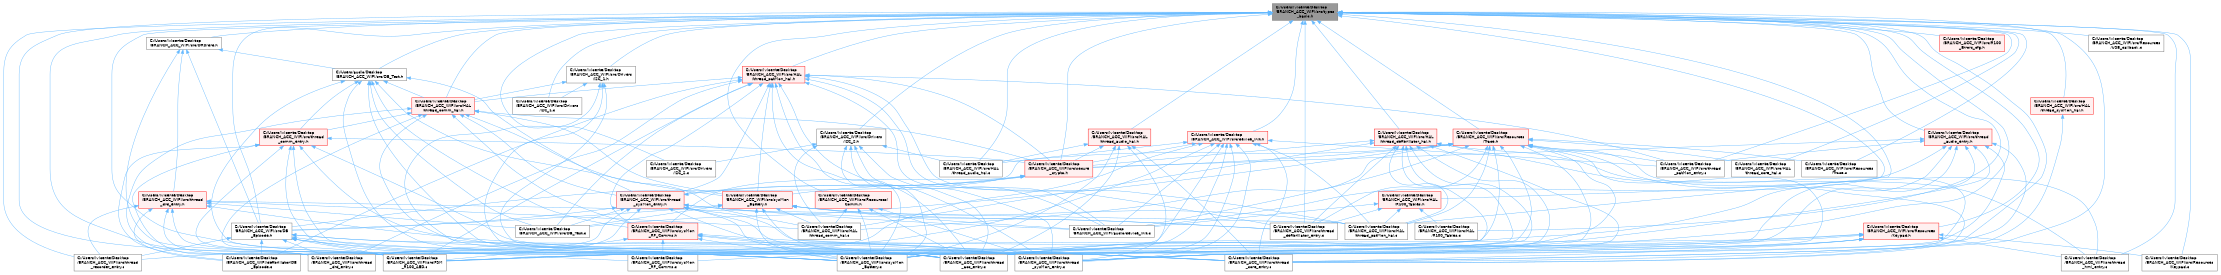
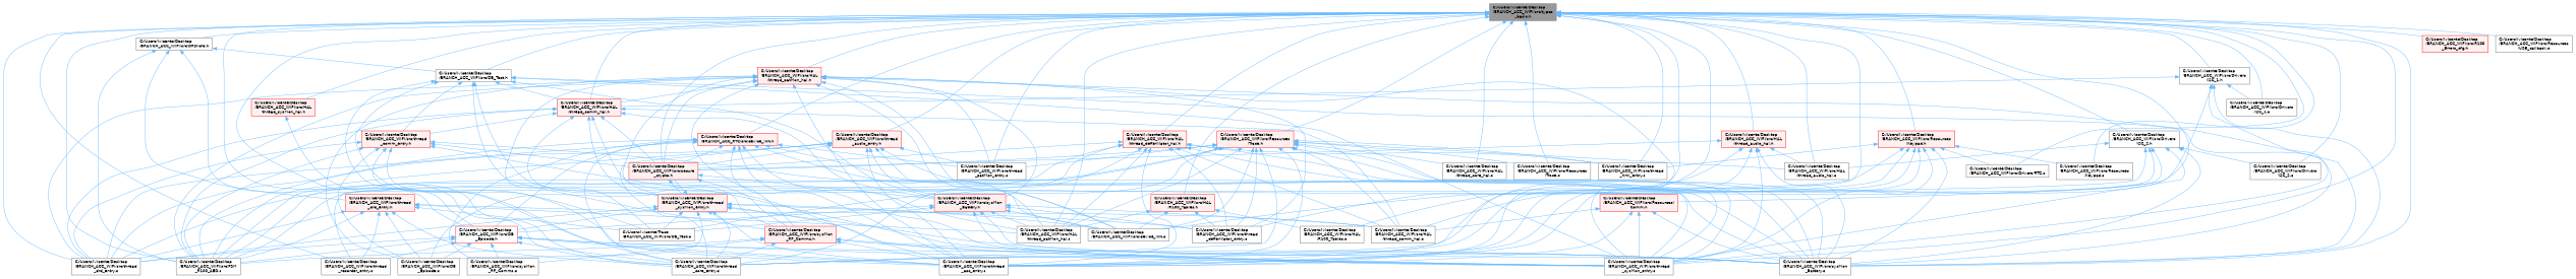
  digraph {
    node [color=grey40 fillcolor=white fontname=Helvetica fontsize=10 shape=box style=filled]
    edge [color=steelblue1 dir=back fontname=Helvetica fontsize=10 labelfontname=Helvetica labelfontsize=10 style=solid]
    n1 [color=gray40 fillcolor=grey60 fontcolor=black height=0.2 label="C:/Users/ivicente/Desktop\l/BRANCH_ACC_WIFI/src/types\l_basic.h" width=0.4]
-   n2 [height=0.2 label="C:/Users/ivicente/Desktop\l/BRANCH_ACC_WIFI/src/DB\l_Episode.h" width=0.4]
+   n2 [color=red height=0.2 label="C:/Users/ivicente/Desktop\l/BRANCH_ACC_WIFI/src/DB\l_Episode.h" width=0.4]
    n3 [height=0.2 label="C:/Users/ivicente/Desktop\l/BRANCH_ACC_WIFI/src/FSM\l_R100_AED.c" width=0.4]
    n4 [height=0.2 label="C:/Users/ivicente/Desktop\l/BRANCH_ACC_WIFI/src/sysMon\l_Battery.c" width=0.4]
    n5 [height=0.2 label="C:/Users/ivicente/Desktop\l/BRANCH_ACC_WIFI/src/thread\l_acc_entry.c" width=0.4]
    n6 [height=0.2 label="C:/Users/ivicente/Desktop\l/BRANCH_ACC_WIFI/src/thread\l_core_entry.c" width=0.4]
    n7 [height=0.2 label="C:/Users/ivicente/Desktop\l/BRANCH_ACC_WIFI/src/thread\l_drd_entry.c" width=0.4]
    n8 [height=0.2 label="C:/Users/ivicente/Desktop\l/BRANCH_ACC_WIFI/src/thread\l_recorder_entry.c" width=0.4]
    n9 [height=0.2 label="C:/Users/ivicente/Desktop\l/BRANCH_ACC_WIFI/src/thread\l_sysMon_entry.c" width=0.4]
-   n10 [height=0.2 label="C:/Users/audio/Desktop\l/BRANCH_ACC_WIFI/src/DB_Test.h" width=0.4]
+   n10 [height=0.2 label="C:/Users/ivicente/Desktop\l/BRANCH_ACC_WIFI/src/DB_Test.h" width=0.4]
    n11 [color=red fillcolor="#FFF0F0" height=0.2 label="C:/Users/ivicente/Desktop\l/BRANCH_ACC_WIFI/src/HAL\l/thread_comm_hal.h" width=0.4]
    n12 [color=red fillcolor="#FFF0F0" height=0.2 label="C:/Users/ivicente/Desktop\l/BRANCH_ACC_WIFI/src/secure\l_crypto.h" width=0.4]
    n13 [height=0.2 label="C:/Users/ivicente/Desktop\l/BRANCH_ACC_WIFI/src/HAL\l/thread_patMon_hal.c" width=0.4]
    n14 [height=0.2 label="C:/Users/ivicente/Desktop\l/BRANCH_ACC_WIFI/src/thread\l_defibrillator_entry.c" width=0.4]
    n15 [height=0.2 label="C:/Users/ivicente/Desktop\l/BRANCH_ACC_WIFI/src/DRD/drd.h" width=0.4]
    n16 [height=0.2 label="C:/Users/ivicente/Desktop\l/BRANCH_ACC_WIFI/src/Drivers\l/I2C_1.c" width=0.4]
    n17 [height=0.2 label="C:/Users/ivicente/Desktop\l/BRANCH_ACC_WIFI/src/Drivers\l/I2C_1.h" width=0.4]
    n18 [height=0.2 label="C:/Users/ivicente/Desktop\l/BRANCH_ACC_WIFI/src/Drivers\l/I2C_2.c" width=0.4]
    n19 [height=0.2 label="C:/Users/ivicente/Desktop\l/BRANCH_ACC_WIFI/src/Drivers\l/I2C_2.h" width=0.4]
    n20 [height=0.2 label="C:/Users/ivicente/Desktop\l/BRANCH_ACC_WIFI/src/HAL\l/thread_audio_hal.c" width=0.4]
+   n21 [height=0.2 label="C:/Users/ivicente/Desktop\l/BRANCH_ACC_WIFI/src/Drivers/RTC.c" width=0.4]
    n22 [height=0.2 label="C:/Users/ivicente/Desktop\l/BRANCH_ACC_WIFI/src/HAL\l/R100_Tables.c" width=0.4]
    n23 [color=red fillcolor="#FFF0F0" height=0.2 label="C:/Users/ivicente/Desktop\l/BRANCH_ACC_WIFI/src/HAL\l/R100_Tables.h" width=0.4]
    n24 [color=red fillcolor="#FFF0F0" height=0.2 label="C:/Users/ivicente/Desktop\l/BRANCH_ACC_WIFI/src/HAL\l/thread_audio_hal.h" width=0.4]
    n25 [height=0.2 label="C:/Users/ivicente/Desktop\l/BRANCH_ACC_WIFI/src/HAL\l/thread_core_hal.c" width=0.4]
    n26 [color=red fillcolor="#FFF0F0" height=0.2 label="C:/Users/ivicente/Desktop\l/BRANCH_ACC_WIFI/src/HAL\l/thread_defibrillator_hal.h" width=0.4]
    n27 [height=0.2 label="C:/Users/ivicente/Desktop\l/BRANCH_ACC_WIFI/src/thread\l_hmi_entry.c" width=0.4]
    n28 [color=red fillcolor="#FFF0F0" height=0.2 label="C:/Users/ivicente/Desktop\l/BRANCH_ACC_WIFI/src/HAL\l/thread_patMon_hal.h" width=0.4]
    n29 [height=0.2 label="C:/Users/ivicente/Desktop\l/BRANCH_ACC_WIFI/src/thread\l_patMon_entry.c" width=0.4]
    n30 [color=red fillcolor="#FFF0F0" height=0.2 label="C:/Users/ivicente/Desktop\l/BRANCH_ACC_WIFI/src/HAL\l/thread_sysMon_hal.h" width=0.4]
    n31 [color=red fillcolor="#FFF0F0" height=0.2 label="C:/Users/ivicente/Desktop\l/BRANCH_ACC_WIFI/src/R100\l_Errors_cfg.h" width=0.4]
    n32 [color=red fillcolor="#FFF0F0" height=0.2 label="C:/Users/ivicente/Desktop\l/BRANCH_ACC_WIFI/src/Resources/\lComm.h" width=0.4]
    n33 [height=0.2 label="C:/Users/ivicente/Desktop\l/BRANCH_ACC_WIFI/src/Resources\l/Keypad.c" width=0.4]
    n34 [color=red fillcolor="#FFF0F0" height=0.2 label="C:/Users/ivicente/Desktop\l/BRANCH_ACC_WIFI/src/Resources\l/Keypad.h" width=0.4]
    n35 [height=0.2 label="C:/Users/ivicente/Desktop\l/BRANCH_ACC_WIFI/src/Resources\l/Trace.c" width=0.4]
    n36 [color=red fillcolor="#FFF0F0" height=0.2 label="C:/Users/ivicente/Desktop\l/BRANCH_ACC_WIFI/src/Resources\l/Trace.h" width=0.4]
    n37 [height=0.2 label="C:/Users/ivicente/Desktop\l/BRANCH_ACC_WIFI/src/Resources\l/USB_callback.c" width=0.4]
-   n38 [color=red fillcolor="#FFF0F0" height=0.2 label="C:/Users/ivicente/Desktop\l/BRANCH_ACC_WIFI/src/device_init.h" width=0.4]
+   n38 [color=red fillcolor="#FFF0F0" height=0.2 label="C:/Users/ivicente/Desktop\l/BRANCH_ACC_RTC/src/device_init.h" width=0.4]
    n39 [color=red fillcolor="#FFF0F0" height=0.2 label="C:/Users/ivicente/Desktop\l/BRANCH_ACC_WIFI/src/thread\l_audio_entry.h" width=0.4]
-   n40 [height=0.2 label="C:/Users/ivicente/Desktop\l/BRANCH_ACC_WIFI/defibrillator/DB\l_Episode.c" width=0.4]
+   n40 [height=0.2 label="C:/Users/ivicente/Desktop\l/BRANCH_ACC_WIFI/src/DB\l_Episode.c" width=0.4]
    n41 [height=0.2 label="C:/Users/ivicente/Desktop\l/BRANCH_ACC_WIFI/src/sysMon\l_RF_Comms.c" width=0.4]
-   n42 [height=0.2 label="C:/Users/ivicente/Desktop\l/BRANCH_ACC_WIFI/src/DB_Test.c" width=0.4]
+   n42 [height=0.2 label="C:/Users/ivicente/Trace\l/BRANCH_ACC_WIFI/src/DB_Test.c" width=0.4]
    n43 [color=red fillcolor="#FFF0F0" height=0.2 label="C:/Users/ivicente/Desktop\l/BRANCH_ACC_WIFI/src/sysMon\l_Battery.h" width=0.4]
    n44 [color=red fillcolor="#FFF0F0" height=0.2 label="C:/Users/ivicente/Desktop\l/BRANCH_ACC_WIFI/src/sysMon\l_RF_Comms.h" width=0.4]
    n45 [color=red fillcolor="#FFF0F0" height=0.2 label="C:/Users/ivicente/Desktop\l/BRANCH_ACC_WIFI/src/thread\l_sysMon_entry.h" width=0.4]
    n46 [color=red fillcolor="#FFF0F0" height=0.2 label="C:/Users/ivicente/Desktop\l/BRANCH_ACC_WIFI/src/thread\l_comm_entry.h" width=0.4]
    n47 [height=0.2 label="C:/Users/ivicente/Desktop\l/BRANCH_ACC_WIFI/src/HAL\l/thread_comm_hal.c" width=0.4]
    n48 [color=red fillcolor="#FFF0F0" height=0.2 label="C:/Users/ivicente/Desktop\l/BRANCH_ACC_WIFI/src/thread\l_drd_entry.h" width=0.4]
-   n49 [height=0.2 label="C:/Users/ivicente/Desktop\l/BRANCH_ACC_WIFI/audio/device_init.c" width=0.4]
+   n49 [height=0.2 label="C:/Users/ivicente/Desktop\l/BRANCH_ACC_WIFI/src/device_init.c" width=0.4]
    n1 -> n2
    n1 -> n3
    n1 -> n4
    n1 -> n5
    n1 -> n6
    n1 -> n7
    n1 -> n8
    n1 -> n9
    n1 -> n10
    n1 -> n11
    n1 -> n12
    n1 -> n13
    n1 -> n14
    n1 -> n15
    n1 -> n16
    n1 -> n17
    n1 -> n18
    n1 -> n19
    n1 -> n20
+   n1 -> n21
    n1 -> n22
    n1 -> n23
    n1 -> n24
    n1 -> n25
    n1 -> n26
    n1 -> n27
    n1 -> n28
    n1 -> n29
    n1 -> n30
    n1 -> n31
    n1 -> n32
    n1 -> n33
    n1 -> n34
    n1 -> n35
    n1 -> n36
    n1 -> n37
    n1 -> n38
    n1 -> n39
    n2 -> n3
    n2 -> n4
    n2 -> n5
    n2 -> n6
    n2 -> n7
    n2 -> n8
    n2 -> n9
    n2 -> n40
    n2 -> n41
    n10 -> n4
    n10 -> n5
    n10 -> n9
    n10 -> n11
    n10 -> n42
    n10 -> n43
    n10 -> n44
    n10 -> n45
    n10 -> n46
    n11 -> n3
    n11 -> n5
    n11 -> n7
    n11 -> n12
    n11 -> n43
    n11 -> n44
    n11 -> n45
    n11 -> n46
    n11 -> n47
    n12 -> n43
    n12 -> n44
    n12 -> n45
    n15 -> n2
    n15 -> n3
    n15 -> n10
    n15 -> n48
    n17 -> n4
    n17 -> n5
    n17 -> n9
    n17 -> n11
    n17 -> n16
    n19 -> n4
    n19 -> n5
    n19 -> n9
    n19 -> n18
    n19 -> n20
    n19 -> n47
    n19 -> n49
    n23 -> n13
    n23 -> n14
    n23 -> n22
    n23 -> n49
    n24 -> n4
    n24 -> n5
    n24 -> n6
    n24 -> n9
    n24 -> n12
    n24 -> n20
    n26 -> n3
    n26 -> n4
    n26 -> n5
    n26 -> n6
    n26 -> n9
    n26 -> n12
    n26 -> n13
    n26 -> n14
    n26 -> n27
    n26 -> n40
    n26 -> n47
    n28 -> n3
    n28 -> n4
    n28 -> n5
    n28 -> n7
    n28 -> n9
    n28 -> n11
    n28 -> n12
    n28 -> n13
    n28 -> n14
    n28 -> n29
    n28 -> n40
    n28 -> n42
    n28 -> n43
    n28 -> n44
    n28 -> n45
    n28 -> n49
    n30 -> n6
    n32 -> n4
    n32 -> n5
    n32 -> n9
    n32 -> n47
    n34 -> n3
    n34 -> n4
    n34 -> n5
    n34 -> n6
    n34 -> n7
    n34 -> n9
+   n34 -> n21
    n34 -> n27
    n34 -> n33
    n36 -> n3
    n36 -> n4
    n36 -> n5
    n36 -> n6
    n36 -> n8
    n36 -> n9
    n36 -> n12
    n36 -> n13
    n36 -> n14
    n36 -> n20
    n36 -> n25
    n36 -> n27
    n36 -> n29
    n36 -> n35
    n36 -> n42
    n36 -> n47
    n36 -> n49
    n38 -> n2
    n38 -> n3
    n38 -> n4
    n38 -> n5
    n38 -> n6
    n38 -> n7
    n38 -> n9
    n38 -> n12
    n38 -> n13
    n38 -> n29
    n38 -> n41
    n38 -> n49
    n39 -> n3
    n39 -> n4
    n39 -> n5
    n39 -> n6
    n39 -> n7
    n39 -> n9
    n39 -> n12
    n39 -> n29
    n39 -> n49
    n43 -> n2
    n43 -> n4
    n43 -> n9
    n43 -> n13
    n43 -> n14
    n43 -> n42
    n43 -> n47
    n43 -> n49
    n44 -> n3
    n44 -> n4
    n44 -> n5
    n44 -> n6
    n44 -> n9
    n44 -> n41
    n45 -> n2
    n45 -> n4
    n45 -> n5
    n45 -> n6
    n45 -> n7
    n45 -> n9
    n45 -> n12
    n45 -> n14
    n45 -> n40
    n45 -> n42
    n45 -> n49
    n46 -> n3
    n46 -> n4
    n46 -> n5
    n46 -> n6
    n46 -> n7
    n46 -> n9
    n46 -> n12
    n46 -> n40
    n48 -> n3
    n48 -> n6
    n48 -> n7
    n48 -> n8
    n48 -> n13
    n48 -> n40
    n48 -> n42
    n48 -> n47
  }
